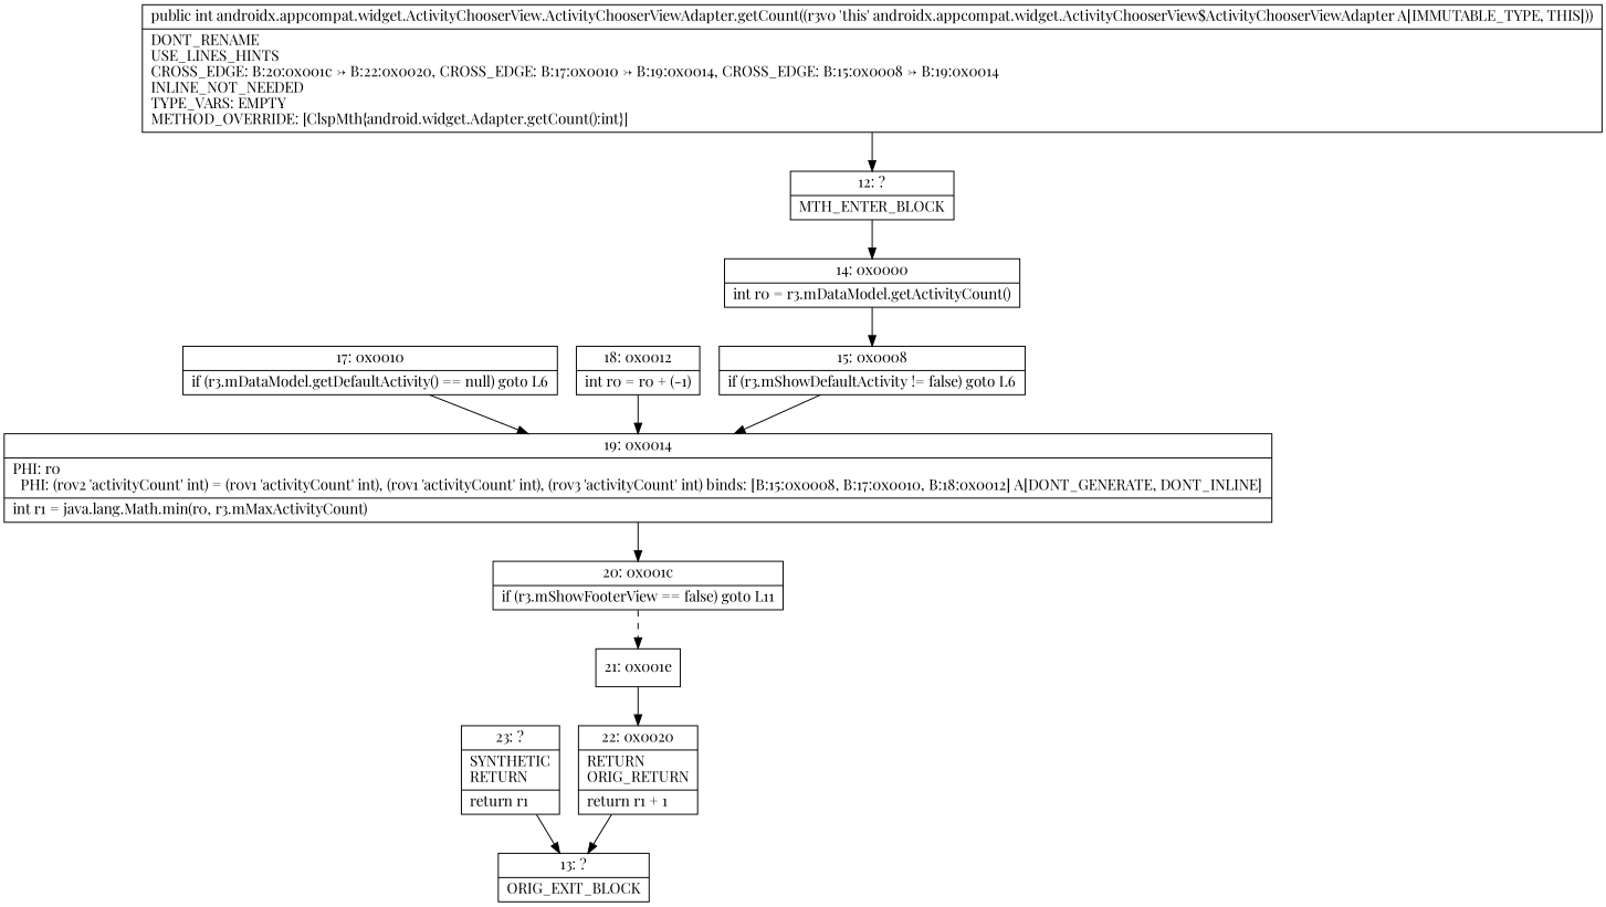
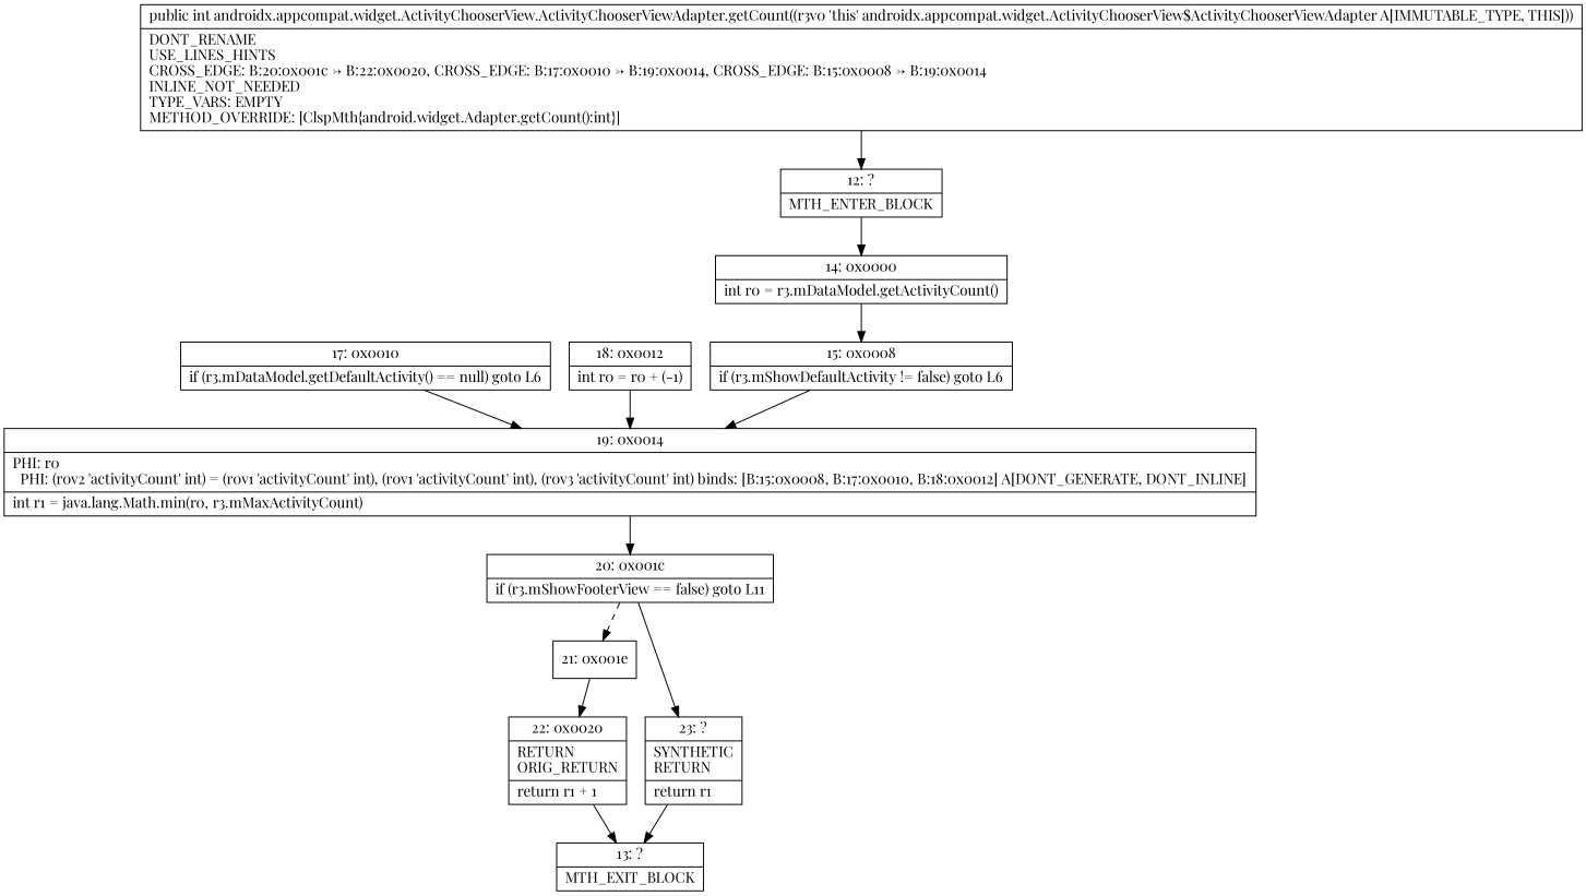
  digraph {
    fontname="Playfair Display"
    node [fontname="Playfair Display" shape=record]
    edge [fontname="Playfair Display"]
    n1 [label="{12\:\ ?|MTH_ENTER_BLOCK\l}"]
    n2 [label="{14\:\ 0x0000|int r0 = r3.mDataModel.getActivityCount()\l}"]
    n3 [label="{15\:\ 0x0008|if (r3.mShowDefaultActivity != false) goto L6\l}"]
    n4 [label="{19\:\ 0x0014|PHI: r0 \l  PHI: (r0v2 'activityCount' int) = (r0v1 'activityCount' int), (r0v1 'activityCount' int), (r0v3 'activityCount' int) binds: [B:15:0x0008, B:17:0x0010, B:18:0x0012] A[DONT_GENERATE, DONT_INLINE]\l|int r1 = java.lang.Math.min(r0, r3.mMaxActivityCount)\l}"]
    n5 [label="{20\:\ 0x001c|if (r3.mShowFooterView == false) goto L11\l}"]
    n6 [label="{17\:\ 0x0010|if (r3.mDataModel.getDefaultActivity() == null) goto L6\l}"]
    n7 [label="{18\:\ 0x0012|int r0 = r0 + (\-1)\l}"]
    n8 [label="{21\:\ 0x001e}"]
    n9 [label="{23\:\ ?|SYNTHETIC\lRETURN\l|return r1\l}"]
    n10 [label="{22\:\ 0x0020|RETURN\lORIG_RETURN\l|return r1 + 1\l}"]
-   n11 [label="{13\:\ ?|ORIG_EXIT_BLOCK\l}"]
+   n11 [label="{13\:\ ?|MTH_EXIT_BLOCK\l}"]
    n12 [label="{public int androidx.appcompat.widget.ActivityChooserView.ActivityChooserViewAdapter.getCount((r3v0 'this' androidx.appcompat.widget.ActivityChooserView$ActivityChooserViewAdapter A[IMMUTABLE_TYPE, THIS]))  | DONT_RENAME\lUSE_LINES_HINTS\lCROSS_EDGE: B:20:0x001c \-\> B:22:0x0020, CROSS_EDGE: B:17:0x0010 \-\> B:19:0x0014, CROSS_EDGE: B:15:0x0008 \-\> B:19:0x0014\lINLINE_NOT_NEEDED\lTYPE_VARS: EMPTY\lMETHOD_OVERRIDE: [ClspMth\{android.widget.Adapter.getCount():int\}]\l}"]
    n1 -> n2
    n2 -> n3
    n3 -> n4
    n4 -> n5
    n5 -> n8 [style=dashed]
+   n5 -> n9
    n6 -> n4
    n7 -> n4
    n8 -> n10
    n9 -> n11
    n10 -> n11
    n12 -> n1
  }
